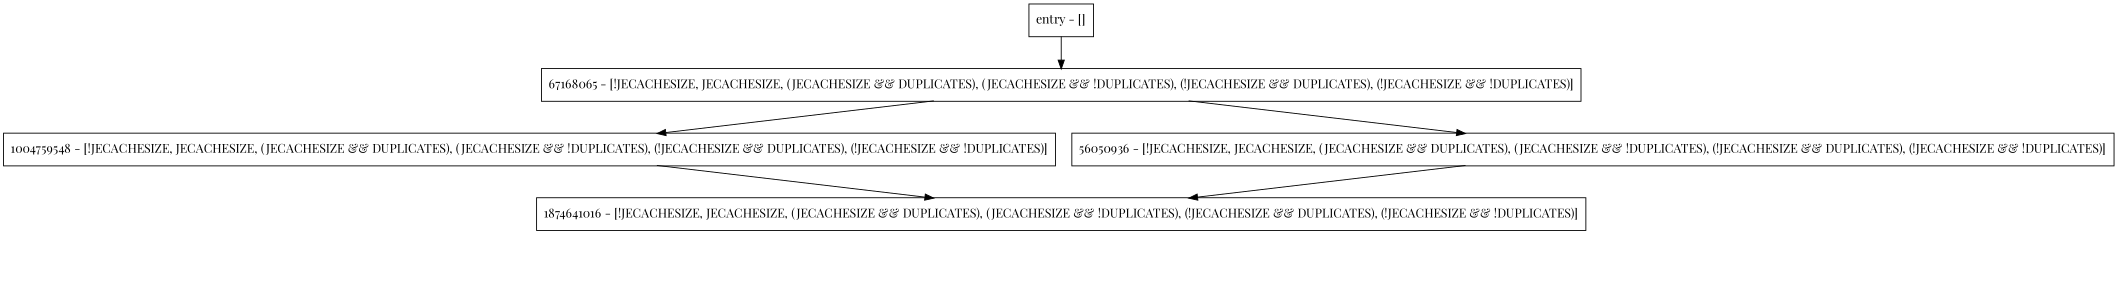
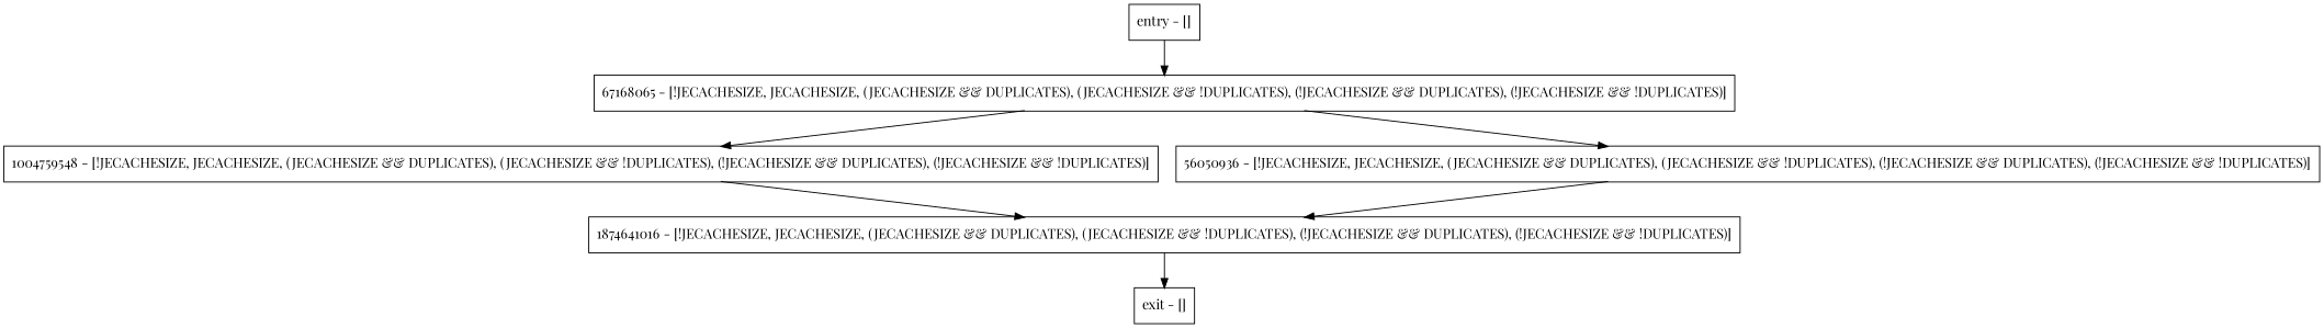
  digraph {
    fontname="Playfair Display"
    node [shape=record fontname="Playfair Display"]
    edge [fontname="Playfair Display"]
    n1 [label="entry - []"]
    n2 [label="67168065 - [!JECACHESIZE, JECACHESIZE, (JECACHESIZE && DUPLICATES), (JECACHESIZE && !DUPLICATES), (!JECACHESIZE && DUPLICATES), (!JECACHESIZE && !DUPLICATES)]"]
+   n3 [label="exit - []"]
    n4 [label="1004759548 - [!JECACHESIZE, JECACHESIZE, (JECACHESIZE && DUPLICATES), (JECACHESIZE && !DUPLICATES), (!JECACHESIZE && DUPLICATES), (!JECACHESIZE && !DUPLICATES)]"]
    n5 [label="1874641016 - [!JECACHESIZE, JECACHESIZE, (JECACHESIZE && DUPLICATES), (JECACHESIZE && !DUPLICATES), (!JECACHESIZE && DUPLICATES), (!JECACHESIZE && !DUPLICATES)]"]
    n6 [label="56050936 - [!JECACHESIZE, JECACHESIZE, (JECACHESIZE && DUPLICATES), (JECACHESIZE && !DUPLICATES), (!JECACHESIZE && DUPLICATES), (!JECACHESIZE && !DUPLICATES)]"]
    n1 -> n2
    n2 -> n4
    n2 -> n6
    n4 -> n5
+   n5 -> n3
    n6 -> n5
  }
